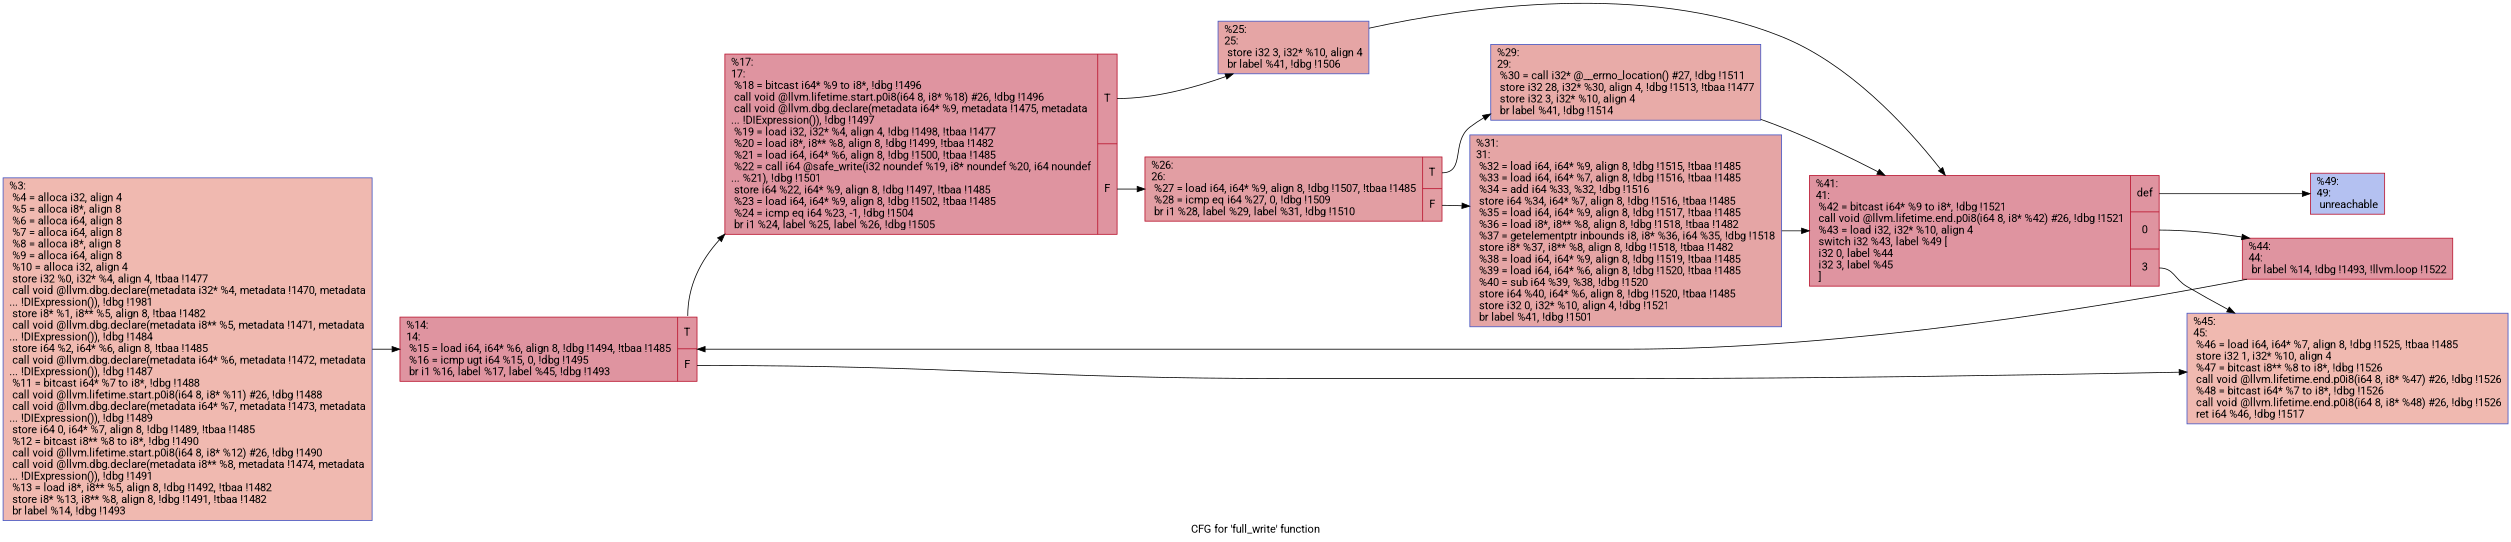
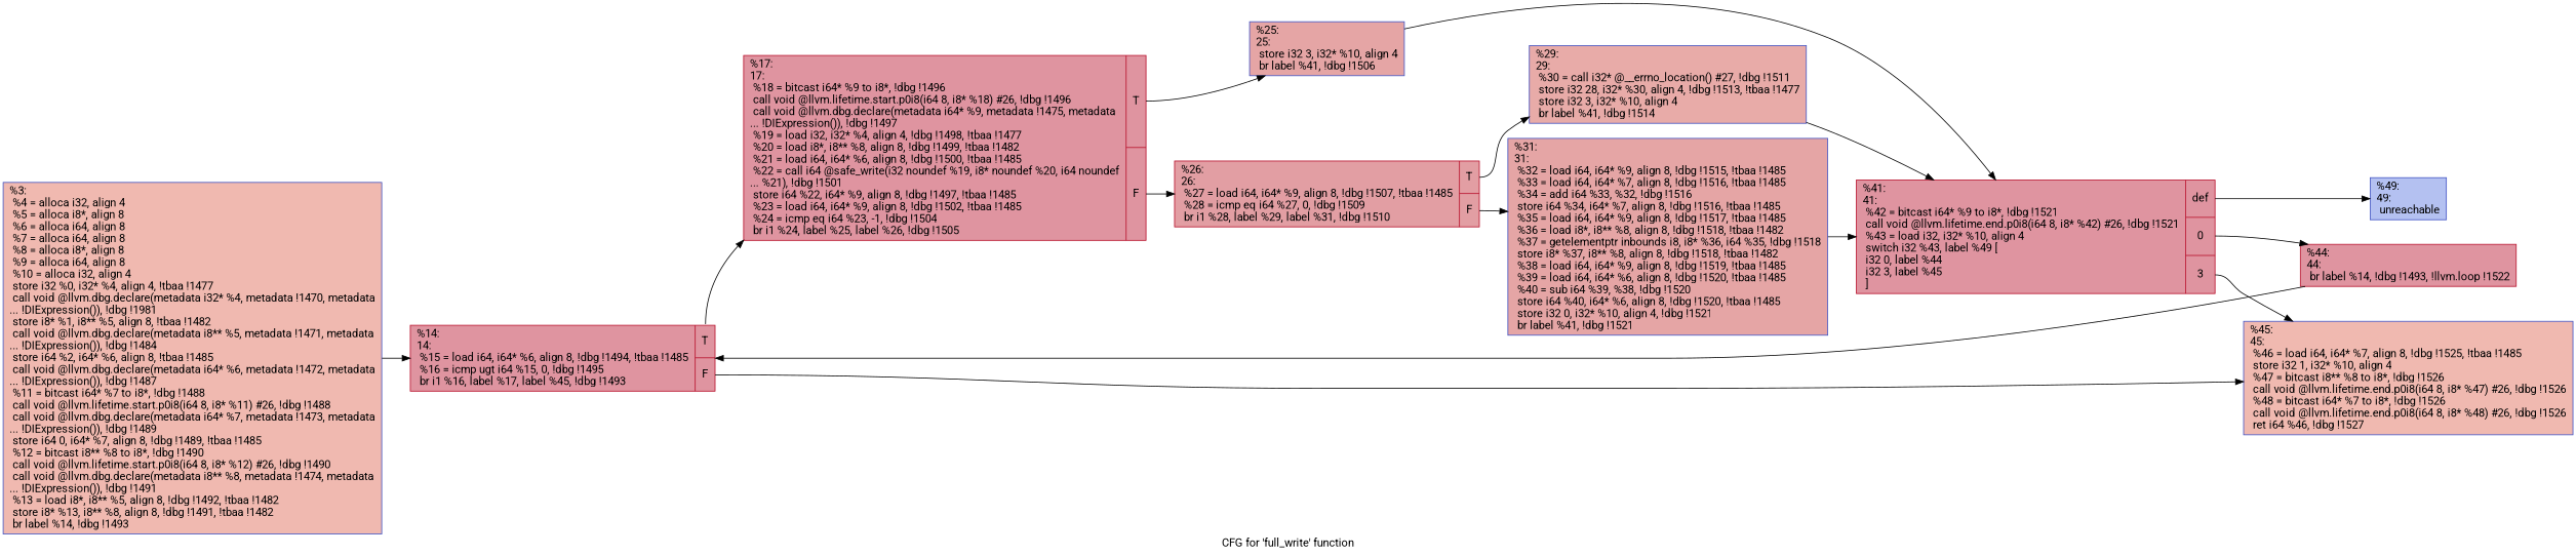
  digraph {
    fontname=Roboto
    label="CFG for 'full_write' function"
    rankdir=LR
    node [color="#3d50c3ff" fillcolor="#b70d2870" fontname=Roboto shape=record style=filled]
    edge [fontname=Roboto]
    n1 [fillcolor="#de614d70" label="{%3:\l  %4 = alloca i32, align 4\l  %5 = alloca i8*, align 8\l  %6 = alloca i64, align 8\l  %7 = alloca i64, align 8\l  %8 = alloca i8*, align 8\l  %9 = alloca i64, align 8\l  %10 = alloca i32, align 4\l  store i32 %0, i32* %4, align 4, !tbaa !1477\l  call void @llvm.dbg.declare(metadata i32* %4, metadata !1470, metadata\l... !DIExpression()), !dbg !1981\l  store i8* %1, i8** %5, align 8, !tbaa !1482\l  call void @llvm.dbg.declare(metadata i8** %5, metadata !1471, metadata\l... !DIExpression()), !dbg !1484\l  store i64 %2, i64* %6, align 8, !tbaa !1485\l  call void @llvm.dbg.declare(metadata i64* %6, metadata !1472, metadata\l... !DIExpression()), !dbg !1487\l  %11 = bitcast i64* %7 to i8*, !dbg !1488\l  call void @llvm.lifetime.start.p0i8(i64 8, i8* %11) #26, !dbg !1488\l  call void @llvm.dbg.declare(metadata i64* %7, metadata !1473, metadata\l... !DIExpression()), !dbg !1489\l  store i64 0, i64* %7, align 8, !dbg !1489, !tbaa !1485\l  %12 = bitcast i8** %8 to i8*, !dbg !1490\l  call void @llvm.lifetime.start.p0i8(i64 8, i8* %12) #26, !dbg !1490\l  call void @llvm.dbg.declare(metadata i8** %8, metadata !1474, metadata\l... !DIExpression()), !dbg !1491\l  %13 = load i8*, i8** %5, align 8, !dbg !1492, !tbaa !1482\l  store i8* %13, i8** %8, align 8, !dbg !1491, !tbaa !1482\l  br label %14, !dbg !1493\l}"]
    n2 [color="#b70d28ff" label="{%14:\l14:                                               \l  %15 = load i64, i64* %6, align 8, !dbg !1494, !tbaa !1485\l  %16 = icmp ugt i64 %15, 0, !dbg !1495\l  br i1 %16, label %17, label %45, !dbg !1493\l|{<s0>T|<s1>F}}"]
    n3 [color="#b70d28ff" label="{%17:\l17:                                               \l  %18 = bitcast i64* %9 to i8*, !dbg !1496\l  call void @llvm.lifetime.start.p0i8(i64 8, i8* %18) #26, !dbg !1496\l  call void @llvm.dbg.declare(metadata i64* %9, metadata !1475, metadata\l... !DIExpression()), !dbg !1497\l  %19 = load i32, i32* %4, align 4, !dbg !1498, !tbaa !1477\l  %20 = load i8*, i8** %8, align 8, !dbg !1499, !tbaa !1482\l  %21 = load i64, i64* %6, align 8, !dbg !1500, !tbaa !1485\l  %22 = call i64 @safe_write(i32 noundef %19, i8* noundef %20, i64 noundef\l... %21), !dbg !1501\l  store i64 %22, i64* %9, align 8, !dbg !1497, !tbaa !1485\l  %23 = load i64, i64* %9, align 8, !dbg !1502, !tbaa !1485\l  %24 = icmp eq i64 %23, -1, !dbg !1504\l  br i1 %24, label %25, label %26, !dbg !1505\l|{<s0>T|<s1>F}}"]
-   n4 [fillcolor="#de614d70" label="{%45:\l45:                                               \l  %46 = load i64, i64* %7, align 8, !dbg !1525, !tbaa !1485\l  store i32 1, i32* %10, align 4\l  %47 = bitcast i8** %8 to i8*, !dbg !1526\l  call void @llvm.lifetime.end.p0i8(i64 8, i8* %47) #26, !dbg !1526\l  %48 = bitcast i64* %7 to i8*, !dbg !1526\l  call void @llvm.lifetime.end.p0i8(i64 8, i8* %48) #26, !dbg !1526\l  ret i64 %46, !dbg !1517\l}"]
+   n4 [fillcolor="#de614d70" label="{%45:\l45:                                               \l  %46 = load i64, i64* %7, align 8, !dbg !1525, !tbaa !1485\l  store i32 1, i32* %10, align 4\l  %47 = bitcast i8** %8 to i8*, !dbg !1526\l  call void @llvm.lifetime.end.p0i8(i64 8, i8* %47) #26, !dbg !1526\l  %48 = bitcast i64* %7 to i8*, !dbg !1526\l  call void @llvm.lifetime.end.p0i8(i64 8, i8* %48) #26, !dbg !1526\l  ret i64 %46, !dbg !1527\l}"]
    n5 [fillcolor="#c5333470" label="{%25:\l25:                                               \l  store i32 3, i32* %10, align 4\l  br label %41, !dbg !1506\l}"]
    n6 [color="#b70d28ff" fillcolor="#be242e70" label="{%26:\l26:                                               \l  %27 = load i64, i64* %9, align 8, !dbg !1507, !tbaa !1485\l  %28 = icmp eq i64 %27, 0, !dbg !1509\l  br i1 %28, label %29, label %31, !dbg !1510\l|{<s0>T|<s1>F}}"]
    n7 [color="#b70d28ff" label="{%41:\l41:                                               \l  %42 = bitcast i64* %9 to i8*, !dbg !1521\l  call void @llvm.lifetime.end.p0i8(i64 8, i8* %42) #26, !dbg !1521\l  %43 = load i32, i32* %10, align 4\l  switch i32 %43, label %49 [\l    i32 0, label %44\l    i32 3, label %45\l  ]\l|{<s0>def|<s1>0|<s2>3}}"]
    n8 [fillcolor="#cc403a70" label="{%29:\l29:                                               \l  %30 = call i32* @__errno_location() #27, !dbg !1511\l  store i32 28, i32* %30, align 4, !dbg !1513, !tbaa !1477\l  store i32 3, i32* %10, align 4\l  br label %41, !dbg !1514\l}"]
-   n9 [fillcolor="#c5333470" label="{%31:\l31:                                               \l  %32 = load i64, i64* %9, align 8, !dbg !1515, !tbaa !1485\l  %33 = load i64, i64* %7, align 8, !dbg !1516, !tbaa !1485\l  %34 = add i64 %33, %32, !dbg !1516\l  store i64 %34, i64* %7, align 8, !dbg !1516, !tbaa !1485\l  %35 = load i64, i64* %9, align 8, !dbg !1517, !tbaa !1485\l  %36 = load i8*, i8** %8, align 8, !dbg !1518, !tbaa !1482\l  %37 = getelementptr inbounds i8, i8* %36, i64 %35, !dbg !1518\l  store i8* %37, i8** %8, align 8, !dbg !1518, !tbaa !1482\l  %38 = load i64, i64* %9, align 8, !dbg !1519, !tbaa !1485\l  %39 = load i64, i64* %6, align 8, !dbg !1520, !tbaa !1485\l  %40 = sub i64 %39, %38, !dbg !1520\l  store i64 %40, i64* %6, align 8, !dbg !1520, !tbaa !1485\l  store i32 0, i32* %10, align 4, !dbg !1521\l  br label %41, !dbg !1501\l}"]
-   n10 [color="#b70d28ff" fillcolor="#5572df70" label="{%49:\l49:                                               \l  unreachable\l}"]
+   n9 [fillcolor="#c5333470" label="{%31:\l31:                                               \l  %32 = load i64, i64* %9, align 8, !dbg !1515, !tbaa !1485\l  %33 = load i64, i64* %7, align 8, !dbg !1516, !tbaa !1485\l  %34 = add i64 %33, %32, !dbg !1516\l  store i64 %34, i64* %7, align 8, !dbg !1516, !tbaa !1485\l  %35 = load i64, i64* %9, align 8, !dbg !1517, !tbaa !1485\l  %36 = load i8*, i8** %8, align 8, !dbg !1518, !tbaa !1482\l  %37 = getelementptr inbounds i8, i8* %36, i64 %35, !dbg !1518\l  store i8* %37, i8** %8, align 8, !dbg !1518, !tbaa !1482\l  %38 = load i64, i64* %9, align 8, !dbg !1519, !tbaa !1485\l  %39 = load i64, i64* %6, align 8, !dbg !1520, !tbaa !1485\l  %40 = sub i64 %39, %38, !dbg !1520\l  store i64 %40, i64* %6, align 8, !dbg !1520, !tbaa !1485\l  store i32 0, i32* %10, align 4, !dbg !1521\l  br label %41, !dbg !1521\l}"]
+   n10 [fillcolor="#5572df70" label="{%49:\l49:                                               \l  unreachable\l}"]
    n11 [color="#b70d28ff" label="{%44:\l44:                                               \l  br label %14, !dbg !1493, !llvm.loop !1522\l}"]
    n1 -> n2
    n2 -> n3 [tailport=s0]
    n2 -> n4 [tailport=s1]
    n3 -> n5 [tailport=s0]
    n3 -> n6 [tailport=s1]
    n5 -> n7
    n6 -> n8 [tailport=s0]
    n6 -> n9 [tailport=s1]
    n7 -> n4 [tailport=s2]
    n7 -> n10 [tailport=s0]
    n7 -> n11 [tailport=s1]
    n8 -> n7
    n9 -> n7
    n11 -> n2
  }
